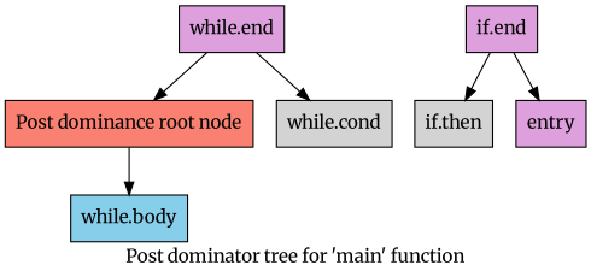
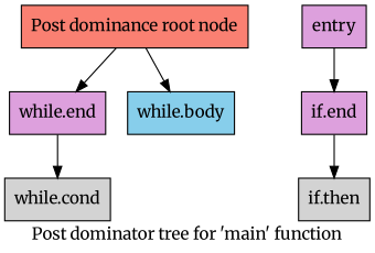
  digraph {
    fontname=Merriweather
    label="Post dominator tree for 'main' function"
    node [fillcolor=plum fontname=Merriweather shape=record style=filled]
    edge [fontname=Merriweather]
    n1 [fillcolor=salmon label="{Post dominance root node}"]
    n2 [label="{while.end}"]
    n3 [fillcolor=skyblue label="{while.body}"]
    n4 [fillcolor=lightgrey label="{while.cond}"]
    n5 [label="{if.end}"]
    n6 [fillcolor=lightgrey label="{if.then}"]
    n7 [label="{entry}"]
-   n2 -> n1
+   n1 -> n2
    n1 -> n3
    n2 -> n4
    n5 -> n6
-   n5 -> n7
+   n7 -> n5
  }
